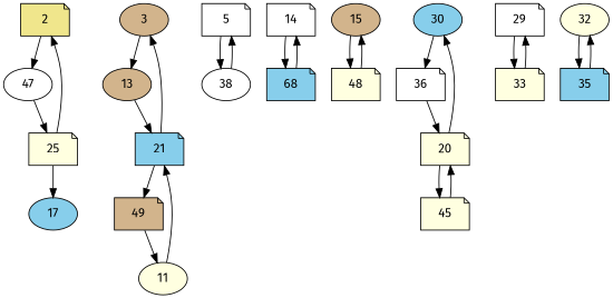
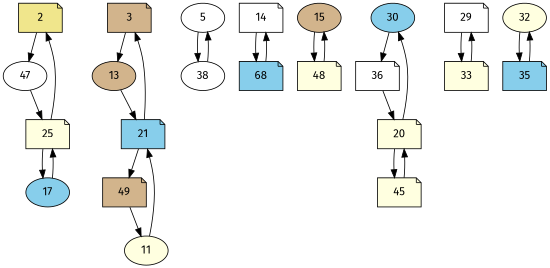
  digraph {
    fontname="Fira Sans"
    node [fillcolor=lightyellow fontname="Fira Sans" shape=note style=filled]
    edge [fontname="Fira Sans"]
    2 [fillcolor=khaki]
    47 [fillcolor=white shape=ellipse]
    25
    17 [fillcolor=skyblue shape=ellipse]
-   3 [fillcolor=tan shape=ellipse]
+   3 [fillcolor=tan]
    13 [fillcolor=tan shape=ellipse]
    21 [fillcolor=skyblue]
    49 [fillcolor=tan]
-   5 [fillcolor=white]
+   5 [fillcolor=white shape=ellipse]
    38 [fillcolor=white shape=ellipse]
    11 [shape=ellipse]
    14 [fillcolor=white]
    n13 [fillcolor=skyblue label=68]
    15 [fillcolor=tan shape=ellipse]
    n15 [label=48]
    30 [fillcolor=skyblue shape=ellipse]
    20
    45
    36 [fillcolor=white]
    29 [fillcolor=white]
    33
    32 [shape=ellipse]
    35 [fillcolor=skyblue]
    2 -> 47
    47 -> 25
    25 -> 2
    25 -> 17
+   17 -> 25
    3 -> 13
    13 -> 21
    21 -> 3
    21 -> 49
    49 -> 11
    5 -> 38
    38 -> 5
    11 -> 21
    14 -> n13
    n13 -> 14
    15 -> n15
    n15 -> 15
    30 -> 36
    20 -> 30
    20 -> 45
    45 -> 20
    36 -> 20
    29 -> 33
    33 -> 29
    32 -> 35
    35 -> 32
  }
